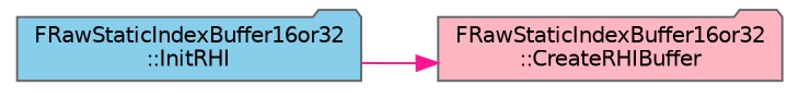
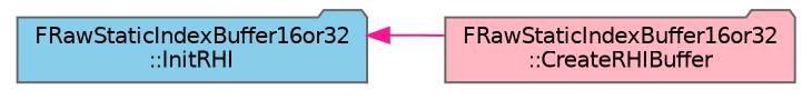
  digraph {
    rankdir=RL
    node [fontname=Helvetica fontsize=10 shape=folder style=filled]
    n1 [color=gray40 fillcolor=lightpink fontcolor=black height=0.2 label="FRawStaticIndexBuffer16or32\l::CreateRHIBuffer" width=0.4]
    n2 [color=grey40 fillcolor=skyblue height=0.2 label="FRawStaticIndexBuffer16or32\l::InitRHI" width=0.4]
-   n1 -> n2 [color=deeppink dir=back fontname=Helvetica fontsize=10 labelfontname=Helvetica labelfontsize=10 style=solid]
+   n2 -> n1 [color=deeppink dir=back fontname=Helvetica fontsize=10 labelfontname=Helvetica labelfontsize=10 style=solid]
  }
